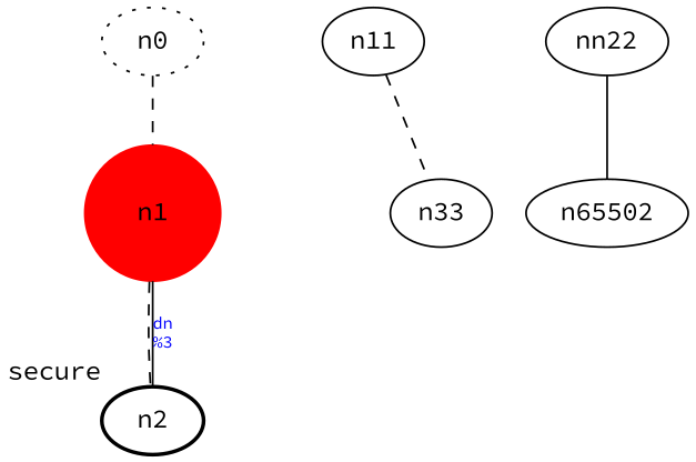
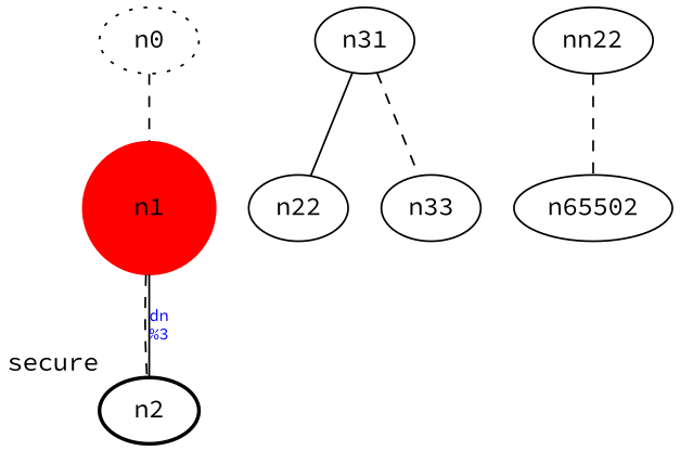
  graph {
    fontcolor=blue
    fontname="Source Code Pro"
    rankdir=TB
    node [fontname="Source Code Pro"]
    edge [fontname="Source Code Pro"]
    n0 [fillcolor="#123456" style=dotted]
    n1 [color=red height=1 style=filled width=1]
    n2 [style=bold xlabel=secure]
-   n11
+   n11 [label=n31]
+   n22
    n33
    nn22
    n65502
    n0 -- n1 [style=dashed]
    n1 -- n2 [style=dashed]
    n1 -- n2 [fontcolor=blue fontsize=9 label="d\‬n\l\G"]
+   n11 -- n22
    n11 -- n33 [style=dashed]
-   nn22 -- n65502
+   nn22 -- n65502 [style=dashed]
  }
